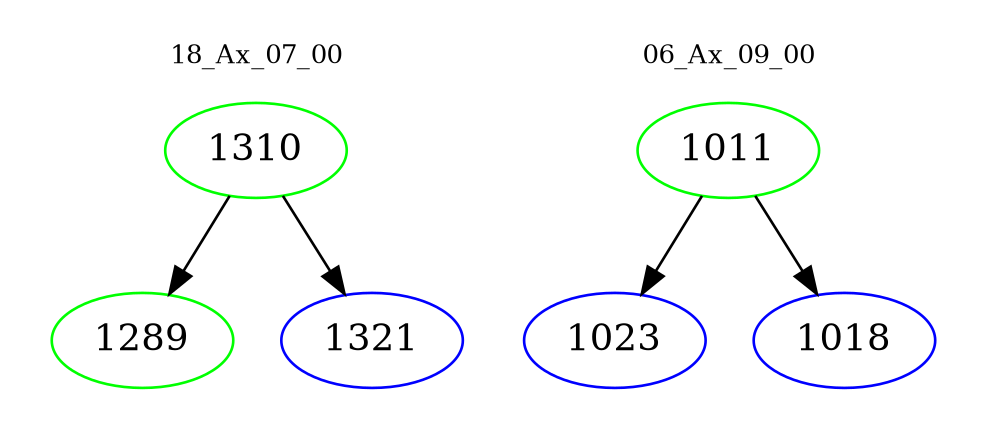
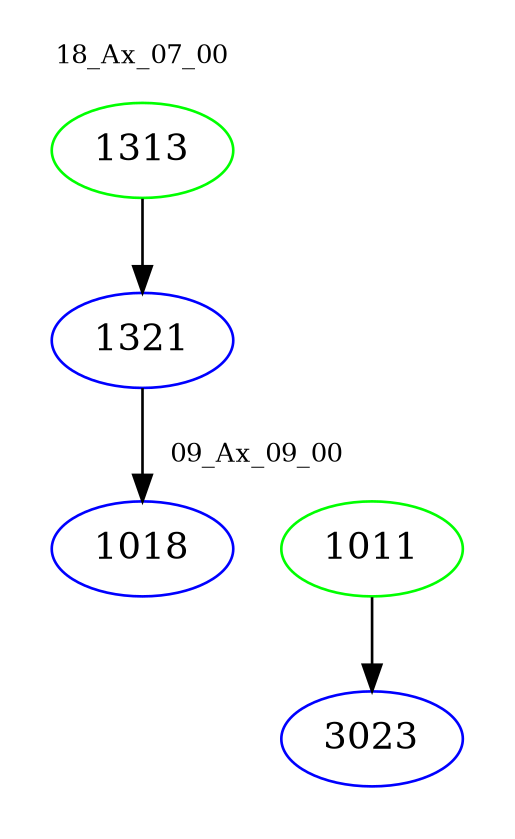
  digraph {
    node [color=green]
    edge [color=black]
-   n1 [label=1310]
-   n2 [label=1289]
+   n1 [label=1313]
    n3 [color=blue label=1321]
    n4 [label=1011]
-   n5 [color=blue label=1023]
+   n5 [color=blue label=3023]
    n6 [color=blue label=1018]
    subgraph cluster_1 {
      color=white
      fontsize=10
      label="18_Ax_07_00"
      n1
-     n2
      n3
    }
    subgraph cluster_2 {
      color=white
      fontsize=10
-     label="06_Ax_09_00"
+     label="09_Ax_09_00"
      n4
      n5
      n6
    }
-   n1 -> n2
    n1 -> n3
    n4 -> n5
-   n4 -> n6
+   n3 -> n6
  }
